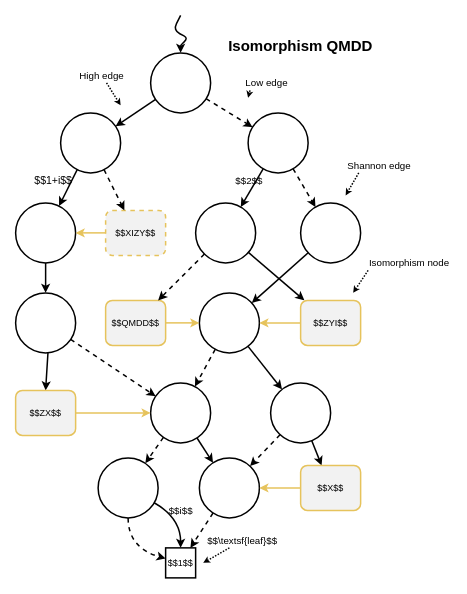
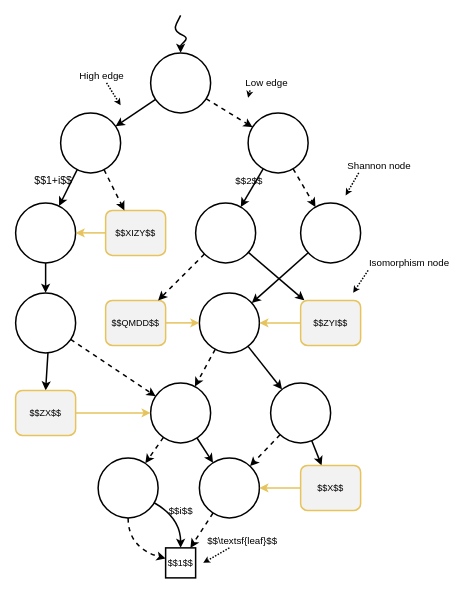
  <mxCell id="0" />
  <mxCell id="1" parent="0" />
  <mxCell id="2" value="" style="ellipse;whiteSpace=wrap;html=1;strokeWidth=2;" vertex="1" parent="1"><mxGeometry x="200" y="70" width="80" height="80" as="geometry" /></mxCell>
  <mxCell id="3" value="" style="ellipse;whiteSpace=wrap;html=1;strokeWidth=2;" vertex="1" parent="1"><mxGeometry x="80" y="150" width="80" height="80" as="geometry" /></mxCell>
  <mxCell id="4" value="" style="ellipse;whiteSpace=wrap;html=1;strokeWidth=2;" vertex="1" parent="1"><mxGeometry x="330" y="150" width="80" height="80" as="geometry" /></mxCell>
  <mxCell id="5" value="" style="ellipse;whiteSpace=wrap;html=1;strokeWidth=2;" vertex="1" parent="1"><mxGeometry x="400" y="270" width="80" height="80" as="geometry" /></mxCell>
  <mxCell id="6" value="" style="ellipse;whiteSpace=wrap;html=1;strokeWidth=2;" vertex="1" parent="1"><mxGeometry x="260" y="270" width="80" height="80" as="geometry" /></mxCell>
  <mxCell id="7" value="" style="ellipse;whiteSpace=wrap;html=1;strokeWidth=2;" vertex="1" parent="1"><mxGeometry x="265" y="390" width="80" height="80" as="geometry" /></mxCell>
  <mxCell id="8" value="" style="ellipse;whiteSpace=wrap;html=1;strokeWidth=2;" vertex="1" parent="1"><mxGeometry x="360" y="510" width="80" height="80" as="geometry" /></mxCell>
  <mxCell id="9" value="" style="ellipse;whiteSpace=wrap;html=1;strokeWidth=2;" vertex="1" parent="1"><mxGeometry x="200" y="510" width="80" height="80" as="geometry" /></mxCell>
  <mxCell id="10" value="" style="ellipse;whiteSpace=wrap;html=1;strokeWidth=2;" vertex="1" parent="1"><mxGeometry x="130" y="610" width="80" height="80" as="geometry" /></mxCell>
  <mxCell id="11" value="" style="ellipse;whiteSpace=wrap;html=1;strokeWidth=2;" vertex="1" parent="1"><mxGeometry x="265" y="610" width="80" height="80" as="geometry" /></mxCell>
  <mxCell id="12" value="" style="ellipse;whiteSpace=wrap;html=1;strokeWidth=2;" vertex="1" parent="1"><mxGeometry x="20" y="270" width="80" height="80" as="geometry" /></mxCell>
  <mxCell id="13" value="" style="endArrow=classic;html=1;strokeWidth=2;" edge="1" parent="1" source="2" target="3"><mxGeometry width="50" height="50" relative="1" as="geometry"><mxPoint x="270" y="550" as="sourcePoint" /><mxPoint x="320" y="500" as="targetPoint" /></mxGeometry></mxCell>
  <mxCell id="14" value="" style="endArrow=classic;html=1;strokeWidth=2;dashed=1;" edge="1" parent="1" source="2" target="4"><mxGeometry width="50" height="50" relative="1" as="geometry"><mxPoint x="227.886" y="113.331" as="sourcePoint" /><mxPoint x="192.188" y="166.718" as="targetPoint" /></mxGeometry></mxCell>
- <mxCell id="15" value="$$XIZY$$" style="rounded=1;whiteSpace=wrap;html=1;strokeWidth=2;perimeterSpacing=0;shadow=0;glass=0;fillColor=#F2F2F2;strokeColor=#E6C35C;dashed=1;" vertex="1" parent="1"><mxGeometry x="140" y="280" width="80" height="60" as="geometry" /></mxCell>
+ <mxCell id="15" value="$$XIZY$$" style="rounded=1;whiteSpace=wrap;html=1;strokeWidth=2;perimeterSpacing=0;shadow=0;glass=0;fillColor=#F2F2F2;strokeColor=#E6C35C;" vertex="1" parent="1"><mxGeometry x="140" y="280" width="80" height="60" as="geometry" /></mxCell>
  <mxCell id="16" value="" style="endArrow=classic;html=1;strokeWidth=2;" edge="1" parent="1" source="12" target="31"><mxGeometry width="50" height="50" relative="1" as="geometry"><mxPoint x="227.874" y="113.323" as="sourcePoint" /><mxPoint x="192.188" y="166.718" as="targetPoint" /></mxGeometry></mxCell>
  <mxCell id="17" value="$$1+i$$" style="endArrow=classic;html=1;strokeWidth=2;labelBackgroundColor=none;fontSize=14;" edge="1" parent="1" source="3" target="12"><mxGeometry y="-22" width="50" height="50" relative="1" as="geometry"><mxPoint x="237.874" y="123.323" as="sourcePoint" /><mxPoint x="202.188" y="176.718" as="targetPoint" /><mxPoint as="offset" /></mxGeometry></mxCell>
  <mxCell id="18" value="$$2$$" style="endArrow=classic;html=1;strokeWidth=2;labelBackgroundColor=none;fontSize=13;" edge="1" parent="1" source="4" target="6"><mxGeometry x="-0.207" y="-9" width="50" height="50" relative="1" as="geometry"><mxPoint x="247.874" y="133.323" as="sourcePoint" /><mxPoint x="212.188" y="186.718" as="targetPoint" /><mxPoint as="offset" /></mxGeometry></mxCell>
  <mxCell id="19" value="" style="endArrow=classic;html=1;strokeWidth=2;" edge="1" parent="1" source="6" target="29"><mxGeometry width="50" height="50" relative="1" as="geometry"><mxPoint x="257.874" y="143.323" as="sourcePoint" /><mxPoint x="222.188" y="196.718" as="targetPoint" /></mxGeometry></mxCell>
  <mxCell id="20" value="" style="endArrow=classic;html=1;strokeWidth=2;" edge="1" parent="1" source="5" target="7"><mxGeometry width="50" height="50" relative="1" as="geometry"><mxPoint x="267.874" y="153.323" as="sourcePoint" /><mxPoint x="232.188" y="206.718" as="targetPoint" /></mxGeometry></mxCell>
  <mxCell id="21" value="" style="endArrow=classic;html=1;strokeWidth=2;" edge="1" parent="1" source="31" target="30"><mxGeometry width="50" height="50" relative="1" as="geometry"><mxPoint x="277.874" y="163.323" as="sourcePoint" /><mxPoint x="242.188" y="216.718" as="targetPoint" /></mxGeometry></mxCell>
  <mxCell id="22" value="" style="endArrow=classic;html=1;strokeWidth=2;" edge="1" parent="1" source="7" target="8"><mxGeometry width="50" height="50" relative="1" as="geometry"><mxPoint x="287.874" y="173.323" as="sourcePoint" /><mxPoint x="252.188" y="226.718" as="targetPoint" /></mxGeometry></mxCell>
  <mxCell id="23" value="" style="endArrow=classic;html=1;strokeWidth=2;" edge="1" parent="1" source="9" target="11"><mxGeometry width="50" height="50" relative="1" as="geometry"><mxPoint x="297.874" y="183.323" as="sourcePoint" /><mxPoint x="112" y="646" as="targetPoint" /></mxGeometry></mxCell>
  <mxCell id="24" value="" style="endArrow=classic;html=1;strokeWidth=2;" edge="1" parent="1" source="8" target="44"><mxGeometry width="50" height="50" relative="1" as="geometry"><mxPoint x="307.874" y="193.323" as="sourcePoint" /><mxPoint x="272.188" y="246.718" as="targetPoint" /></mxGeometry></mxCell>
  <mxCell id="25" value="" style="endArrow=classic;html=1;strokeWidth=2;dashed=1;" edge="1" parent="1" source="11" target="27"><mxGeometry width="50" height="50" relative="1" as="geometry"><mxPoint x="317.874" y="203.323" as="sourcePoint" /><mxPoint x="282.188" y="256.718" as="targetPoint" /></mxGeometry></mxCell>
  <mxCell id="26" value="$$i$$" style="endArrow=classic;html=1;strokeWidth=2;curved=1;labelBackgroundColor=none;fontSize=13;" edge="1" parent="1" source="10" target="27"><mxGeometry x="-0.115" y="9" width="50" height="50" relative="1" as="geometry"><mxPoint x="327.874" y="213.323" as="sourcePoint" /><mxPoint x="292.188" y="266.718" as="targetPoint" /><Array as="points"><mxPoint x="240" y="690" /></Array><mxPoint as="offset" /></mxGeometry></mxCell>
  <mxCell id="27" value="$$1$$" style="rounded=0;whiteSpace=wrap;html=1;shadow=0;glass=0;strokeWidth=2;" vertex="1" parent="1"><mxGeometry x="220" y="730" width="40" height="40" as="geometry" /></mxCell>
  <mxCell id="28" value="$$QMDD$$" style="rounded=1;whiteSpace=wrap;html=1;strokeWidth=2;perimeterSpacing=0;shadow=0;glass=0;fillColor=#F2F2F2;strokeColor=#E6C35C;" vertex="1" parent="1"><mxGeometry x="140" y="400" width="80" height="60" as="geometry" /></mxCell>
  <mxCell id="29" value="$$ZYI$$" style="rounded=1;whiteSpace=wrap;html=1;strokeWidth=2;perimeterSpacing=0;shadow=0;glass=0;fillColor=#F2F2F2;strokeColor=#E6C35C;" vertex="1" parent="1"><mxGeometry x="400" y="400" width="80" height="60" as="geometry" /></mxCell>
  <mxCell id="30" value="$$ZX$$" style="rounded=1;whiteSpace=wrap;html=1;strokeWidth=2;perimeterSpacing=0;shadow=0;glass=0;fillColor=#F2F2F2;strokeColor=#E6C35C;" vertex="1" parent="1"><mxGeometry x="20" y="520" width="80" height="60" as="geometry" /></mxCell>
  <mxCell id="31" value="" style="ellipse;whiteSpace=wrap;html=1;strokeWidth=2;" vertex="1" parent="1"><mxGeometry x="20" y="390" width="80" height="80" as="geometry" /></mxCell>
  <mxCell id="32" value="" style="endArrow=classic;html=1;strokeWidth=2;dashed=1;" edge="1" parent="1" source="4" target="5"><mxGeometry width="50" height="50" relative="1" as="geometry"><mxPoint x="280.429" y="105.963" as="sourcePoint" /><mxPoint x="250" y="170" as="targetPoint" /></mxGeometry></mxCell>
  <mxCell id="33" value="" style="endArrow=classic;html=1;strokeWidth=2;dashed=1;" edge="1" parent="1" source="3" target="15"><mxGeometry width="50" height="50" relative="1" as="geometry"><mxPoint x="290.429" y="115.963" as="sourcePoint" /><mxPoint x="260" y="180" as="targetPoint" /></mxGeometry></mxCell>
  <mxCell id="34" value="" style="endArrow=classic;html=1;strokeWidth=2;dashed=1;" edge="1" parent="1" source="6" target="28"><mxGeometry width="50" height="50" relative="1" as="geometry"><mxPoint x="300.429" y="125.963" as="sourcePoint" /><mxPoint x="270" y="190" as="targetPoint" /></mxGeometry></mxCell>
  <mxCell id="35" value="" style="endArrow=classic;html=1;strokeWidth=2;dashed=1;" edge="1" parent="1" source="7" target="9"><mxGeometry width="50" height="50" relative="1" as="geometry"><mxPoint x="310.429" y="135.963" as="sourcePoint" /><mxPoint x="280" y="200" as="targetPoint" /></mxGeometry></mxCell>
  <mxCell id="36" value="" style="endArrow=classic;html=1;strokeWidth=2;dashed=1;" edge="1" parent="1" source="31" target="9"><mxGeometry width="50" height="50" relative="1" as="geometry"><mxPoint x="320.429" y="145.963" as="sourcePoint" /><mxPoint x="290" y="210" as="targetPoint" /></mxGeometry></mxCell>
  <mxCell id="37" value="" style="endArrow=classic;html=1;strokeWidth=2;dashed=1;" edge="1" parent="1" source="9" target="10"><mxGeometry width="50" height="50" relative="1" as="geometry"><mxPoint x="340.429" y="165.963" as="sourcePoint" /><mxPoint x="310" y="230" as="targetPoint" /></mxGeometry></mxCell>
  <mxCell id="38" value="" style="endArrow=classic;html=1;strokeWidth=2;dashed=1;" edge="1" parent="1" source="8" target="11"><mxGeometry width="50" height="50" relative="1" as="geometry"><mxPoint x="350.429" y="175.963" as="sourcePoint" /><mxPoint x="320" y="240" as="targetPoint" /></mxGeometry></mxCell>
  <mxCell id="39" value="" style="endArrow=classic;html=1;strokeWidth=2;dashed=1;curved=1;" edge="1" parent="1" source="10" target="27"><mxGeometry width="50" height="50" relative="1" as="geometry"><mxPoint x="360.429" y="185.963" as="sourcePoint" /><mxPoint x="330" y="250" as="targetPoint" /><Array as="points"><mxPoint x="170" y="730" /></Array></mxGeometry></mxCell>
  <mxCell id="40" value="" style="endArrow=classic;html=1;strokeWidth=2;fillColor=#fff2cc;strokeColor=#E6C35C;" edge="1" parent="1" source="30" target="9"><mxGeometry width="50" height="50" relative="1" as="geometry"><mxPoint x="147.886" y="233.331" as="sourcePoint" /><mxPoint x="112.188" y="286.718" as="targetPoint" /></mxGeometry></mxCell>
  <mxCell id="41" value="" style="endArrow=classic;html=1;strokeWidth=2;fillColor=#fff2cc;strokeColor=#E6C35C;" edge="1" parent="1" source="15" target="12"><mxGeometry width="50" height="50" relative="1" as="geometry"><mxPoint x="136" y="560" as="sourcePoint" /><mxPoint x="210" y="560" as="targetPoint" /></mxGeometry></mxCell>
  <mxCell id="42" value="" style="endArrow=classic;html=1;strokeWidth=2;exitX=1;exitY=0.5;exitDx=0;exitDy=0;fillColor=#fff2cc;strokeColor=#E6C35C;" edge="1" parent="1" source="28" target="7"><mxGeometry width="50" height="50" relative="1" as="geometry"><mxPoint x="340.407" y="345.989" as="sourcePoint" /><mxPoint x="408" y="404" as="targetPoint" /></mxGeometry></mxCell>
  <mxCell id="43" value="" style="endArrow=classic;html=1;strokeWidth=2;fillColor=#fff2cc;strokeColor=#E6C35C;" edge="1" parent="1" source="29" target="7"><mxGeometry width="50" height="50" relative="1" as="geometry"><mxPoint x="420.093" y="346.562" as="sourcePoint" /><mxPoint x="344.846" y="413.368" as="targetPoint" /></mxGeometry></mxCell>
  <mxCell id="44" value="$$X$$" style="rounded=1;whiteSpace=wrap;html=1;strokeWidth=2;perimeterSpacing=0;shadow=0;glass=0;fillColor=#F2F2F2;strokeColor=#E6C35C;" vertex="1" parent="1"><mxGeometry x="400" y="620" width="80" height="60" as="geometry" /></mxCell>
  <mxCell id="45" value="" style="endArrow=classic;html=1;strokeWidth=2;fillColor=#fff2cc;strokeColor=#E6C35C;" edge="1" parent="1" source="44" target="11"><mxGeometry width="50" height="50" relative="1" as="geometry"><mxPoint x="410" y="440" as="sourcePoint" /><mxPoint x="355" y="440" as="targetPoint" /></mxGeometry></mxCell>
  <mxCell id="46" value="" style="endArrow=classic;html=1;labelBackgroundColor=none;strokeWidth=2;fontSize=13;entryX=0.5;entryY=0;entryDx=0;entryDy=0;" edge="1" parent="1" target="2"><mxGeometry width="50" height="50" relative="1" as="geometry"><mxPoint x="240" y="20" as="sourcePoint" /><mxPoint x="340" y="350" as="targetPoint" /><Array as="points"><mxPoint x="230" y="40" /><mxPoint x="250" y="50" /><mxPoint x="240" y="60" /></Array></mxGeometry></mxCell>
- <mxCell id="47" value="Isomorphism QMDD" style="text;html=1;strokeColor=none;fillColor=none;align=center;verticalAlign=middle;whiteSpace=wrap;rounded=0;shadow=0;glass=0;fontSize=20;fontStyle=1" vertex="1" parent="1"><mxGeometry x="295" y="40" width="210" height="40" as="geometry" /></mxCell>
  <mxCell id="48" value="Low edge" style="text;html=1;strokeColor=none;fillColor=none;align=center;verticalAlign=middle;whiteSpace=wrap;rounded=0;shadow=0;glass=0;fontSize=13;" vertex="1" parent="1"><mxGeometry x="310" y="100" width="90" height="20" as="geometry" /></mxCell>
  <mxCell id="49" value="High edge" style="text;html=1;strokeColor=none;fillColor=none;align=center;verticalAlign=middle;whiteSpace=wrap;rounded=0;shadow=0;glass=0;fontSize=13;" vertex="1" parent="1"><mxGeometry x="80" y="90" width="110" height="20" as="geometry" /></mxCell>
- <mxCell id="50" value="Shannon edge" style="text;html=1;strokeColor=none;fillColor=none;align=center;verticalAlign=middle;whiteSpace=wrap;rounded=0;shadow=0;glass=0;fontSize=13;" vertex="1" parent="1"><mxGeometry x="450" y="210" width="110" height="20" as="geometry" /></mxCell>
+ <mxCell id="50" value="Shannon node" style="text;html=1;strokeColor=none;fillColor=none;align=center;verticalAlign=middle;whiteSpace=wrap;rounded=0;shadow=0;glass=0;fontSize=13;" vertex="1" parent="1"><mxGeometry x="450" y="210" width="110" height="20" as="geometry" /></mxCell>
  <mxCell id="51" value="Isomorphism node" style="text;html=1;strokeColor=none;fillColor=none;align=center;verticalAlign=middle;whiteSpace=wrap;rounded=0;shadow=0;glass=0;fontSize=13;" vertex="1" parent="1"><mxGeometry x="490" y="340" width="110" height="20" as="geometry" /></mxCell>
  <mxCell id="52" value="" style="endArrow=classic;html=1;labelBackgroundColor=none;strokeColor=#000000;strokeWidth=2;fontSize=20;dashed=1;dashPattern=1 1;endSize=3;exitX=0.25;exitY=1;exitDx=0;exitDy=0;" edge="1" parent="1" source="48"><mxGeometry width="50" height="50" relative="1" as="geometry"><mxPoint x="240" y="340" as="sourcePoint" /><mxPoint x="330" y="130" as="targetPoint" /></mxGeometry></mxCell>
  <mxCell id="53" value="" style="endArrow=classic;html=1;labelBackgroundColor=none;strokeColor=#000000;strokeWidth=2;fontSize=20;dashed=1;dashPattern=1 1;endSize=3;" edge="1" parent="1" source="49"><mxGeometry width="50" height="50" relative="1" as="geometry"><mxPoint x="372.5" y="120" as="sourcePoint" /><mxPoint x="160" y="140" as="targetPoint" /></mxGeometry></mxCell>
  <mxCell id="54" value="" style="endArrow=classic;html=1;labelBackgroundColor=none;strokeColor=#000000;strokeWidth=2;fontSize=20;dashed=1;dashPattern=1 1;endSize=3;exitX=0.25;exitY=1;exitDx=0;exitDy=0;" edge="1" parent="1" source="50"><mxGeometry width="50" height="50" relative="1" as="geometry"><mxPoint x="372.5" y="120" as="sourcePoint" /><mxPoint x="460" y="260" as="targetPoint" /></mxGeometry></mxCell>
  <mxCell id="55" value="" style="endArrow=classic;html=1;labelBackgroundColor=none;strokeColor=#000000;strokeWidth=2;fontSize=20;dashed=1;dashPattern=1 1;endSize=3;exitX=0;exitY=1;exitDx=0;exitDy=0;" edge="1" parent="1" source="51"><mxGeometry width="50" height="50" relative="1" as="geometry"><mxPoint x="497.5" y="240" as="sourcePoint" /><mxPoint x="470" y="390" as="targetPoint" /></mxGeometry></mxCell>
  <mxCell id="56" value="$$\textsf{leaf}$$" style="text;html=1;strokeColor=none;fillColor=none;align=center;verticalAlign=middle;whiteSpace=wrap;rounded=0;shadow=0;glass=0;fontSize=13;" vertex="1" parent="1"><mxGeometry x="305" y="710" width="35" height="20" as="geometry" /></mxCell>
  <mxCell id="57" value="" style="endArrow=classic;html=1;labelBackgroundColor=none;strokeColor=#000000;strokeWidth=2;fontSize=20;dashed=1;dashPattern=1 1;endSize=3;exitX=0;exitY=1;exitDx=0;exitDy=0;" edge="1" parent="1" source="56"><mxGeometry width="50" height="50" relative="1" as="geometry"><mxPoint x="312.5" y="610" as="sourcePoint" /><mxPoint x="270" y="750" as="targetPoint" /></mxGeometry></mxCell>
